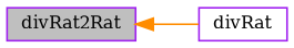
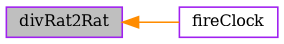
  digraph {
    rankdir=LR
    fontname="DejaVu Serif"
    node [color=purple fontname="DejaVu Serif" fontsize=10 shape=record style=filled]
    n1 [fillcolor=grey75 fontcolor=black height=0.2 label=divRat2Rat width=0.4]
-   n2 [fillcolor=white height=0.2 label=divRat width=0.4]
+   n2 [fillcolor=white height=0.2 label=fireClock width=0.4]
    n1 -> n2 [color=darkorange dir=back fontname="DejaVu Serif" fontsize=10 labelfontname=Helvetica labelfontsize=10 style=solid]
  }
